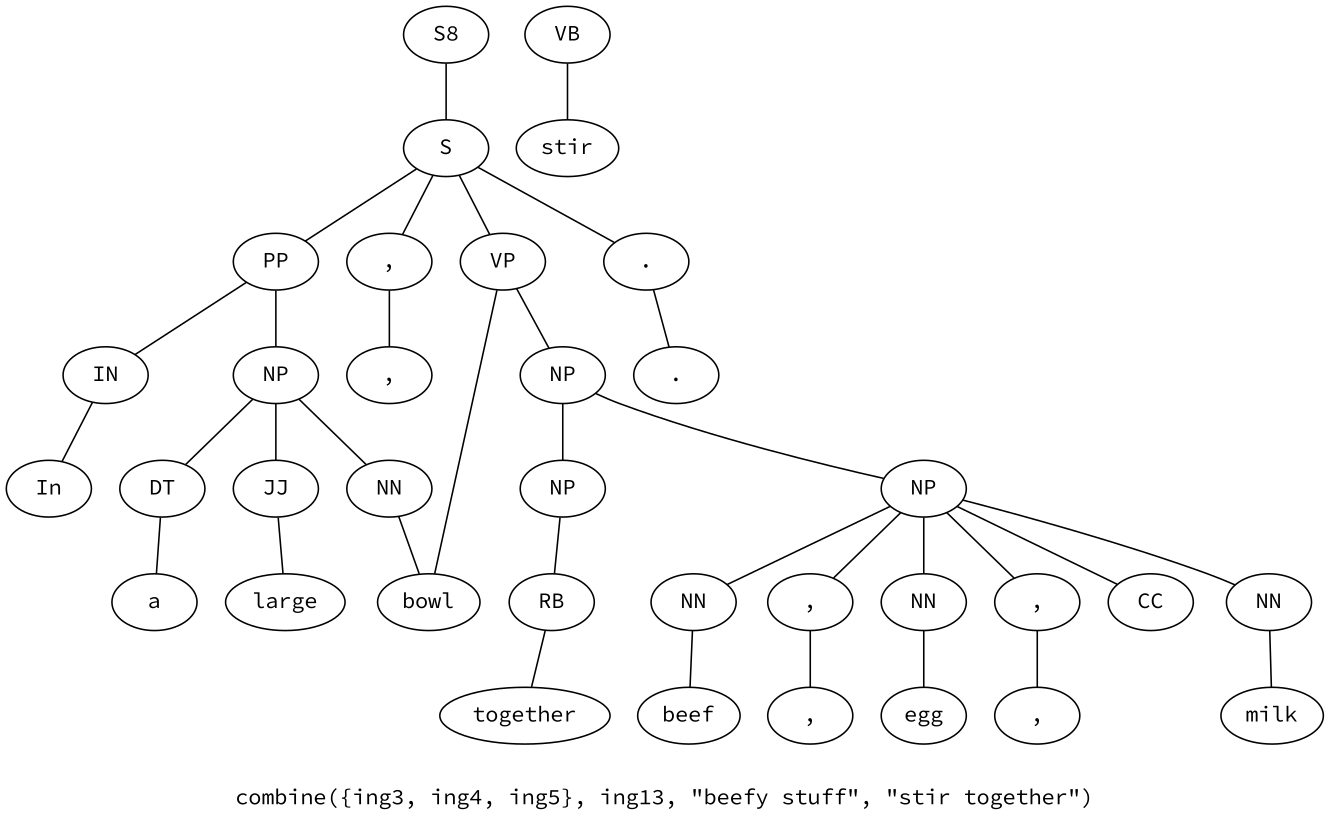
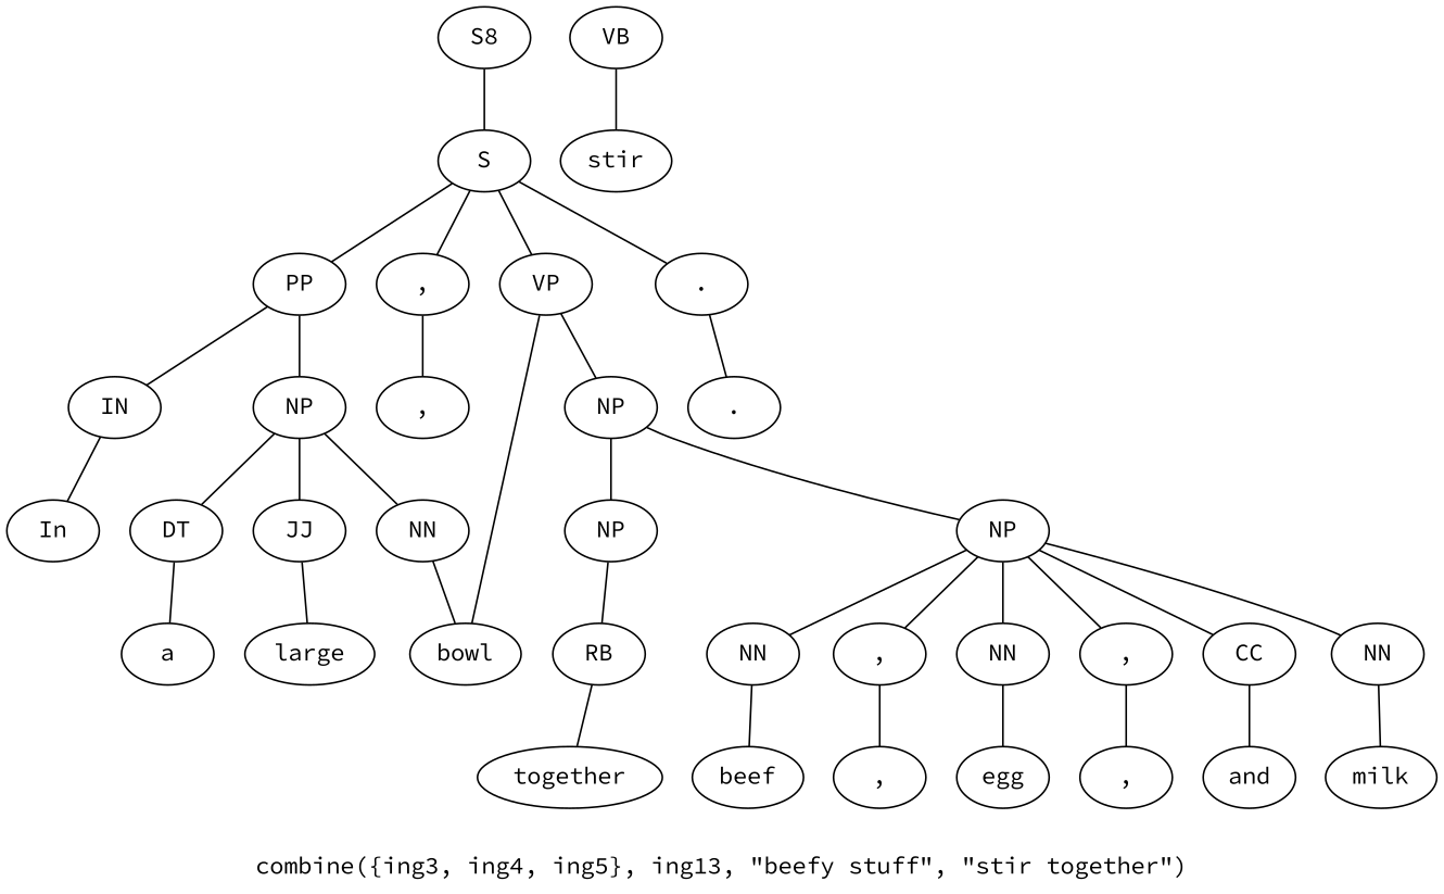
  graph {
    fontname="Source Code Pro"
    label="combine({ing3, ing4, ing5}, ing13, \"beefy stuff\", \"stir together\")"
    node [fontname="Source Code Pro"]
    edge [fontname="Source Code Pro"]
    n1 [label=S8]
    n2 [label=S]
    n3 [label=PP]
    n4 [label=","]
    n5 [label=VP]
    n6 [label="."]
    n7 [label=IN]
    n8 [label=NP]
    n9 [label=","]
    n10 [label=bowl]
    n11 [label=NP]
    n12 [label="."]
    n13 [label=In]
    n14 [label=DT]
    n15 [label=JJ]
    n16 [label=NN]
    n17 [label=a]
    n18 [label=large]
    n19 [label=VB]
    n20 [label=stir]
    n21 [label=NP]
    n22 [label=NP]
    n23 [label=RB]
    n24 [label=NN]
    n25 [label=","]
    n26 [label=NN]
    n27 [label=","]
    n28 [label=CC]
    n29 [label=NN]
    n30 [label=together]
    n31 [label=beef]
    n32 [label=","]
    n33 [label=egg]
    n34 [label=","]
+   n35 [label=and]
    n36 [label=milk]
    n1 -- n2
    n2 -- n3
    n2 -- n4
    n2 -- n5
    n2 -- n6
    n3 -- n7
    n3 -- n8
    n4 -- n9
    n5 -- n10
    n5 -- n11
    n6 -- n12
    n7 -- n13
    n8 -- n14
    n8 -- n15
    n8 -- n16
    n11 -- n21
    n11 -- n22
    n14 -- n17
    n15 -- n18
    n16 -- n10
    n19 -- n20
    n21 -- n23
    n22 -- n24
    n22 -- n25
    n22 -- n26
    n22 -- n27
    n22 -- n28
    n22 -- n29
    n23 -- n30
    n24 -- n31
    n25 -- n32
    n26 -- n33
    n27 -- n34
+   n28 -- n35
    n29 -- n36
  }
